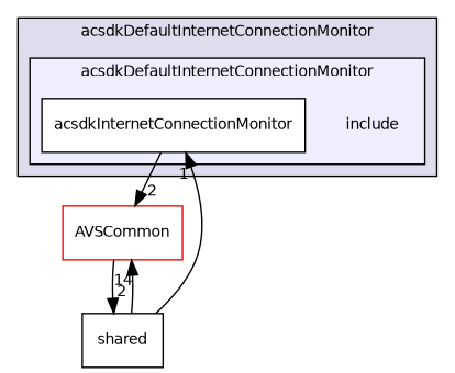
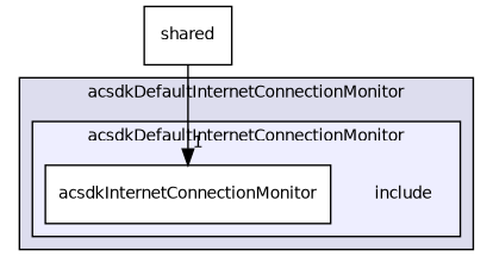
  digraph {
    compound=true
    node [fontname=Helvetica fontsize=10 shape=box color=black fillcolor=white style=filled]
    edge [headlabel=2 labeldistance=1.5 labelfontname=Helvetica labelfontsize=10]
    n1 [label=include shape=plaintext color="" fillcolor="" style=""]
    n2 [label=acsdkInternetConnectionMonitor]
-   n3 [color=red label=AVSCommon]
    n4 [label=shared]
    subgraph cluster_1 {
      bgcolor="#ddddee"
      fontname=Helvetica
      fontsize=10
      label=acsdkDefaultInternetConnectionMonitor
      pencolor=black
      subgraph cluster_2 {
        bgcolor="#eeeeff"
        fontname=Helvetica
        fontsize=10
        label=acsdkDefaultInternetConnectionMonitor
        pencolor=black
        n1
        n2
      }
    }
-   n2 -> n3
-   n3 -> n4
    n4 -> n2 [headlabel=1]
-   n4 -> n3 [headlabel=14]
  }
